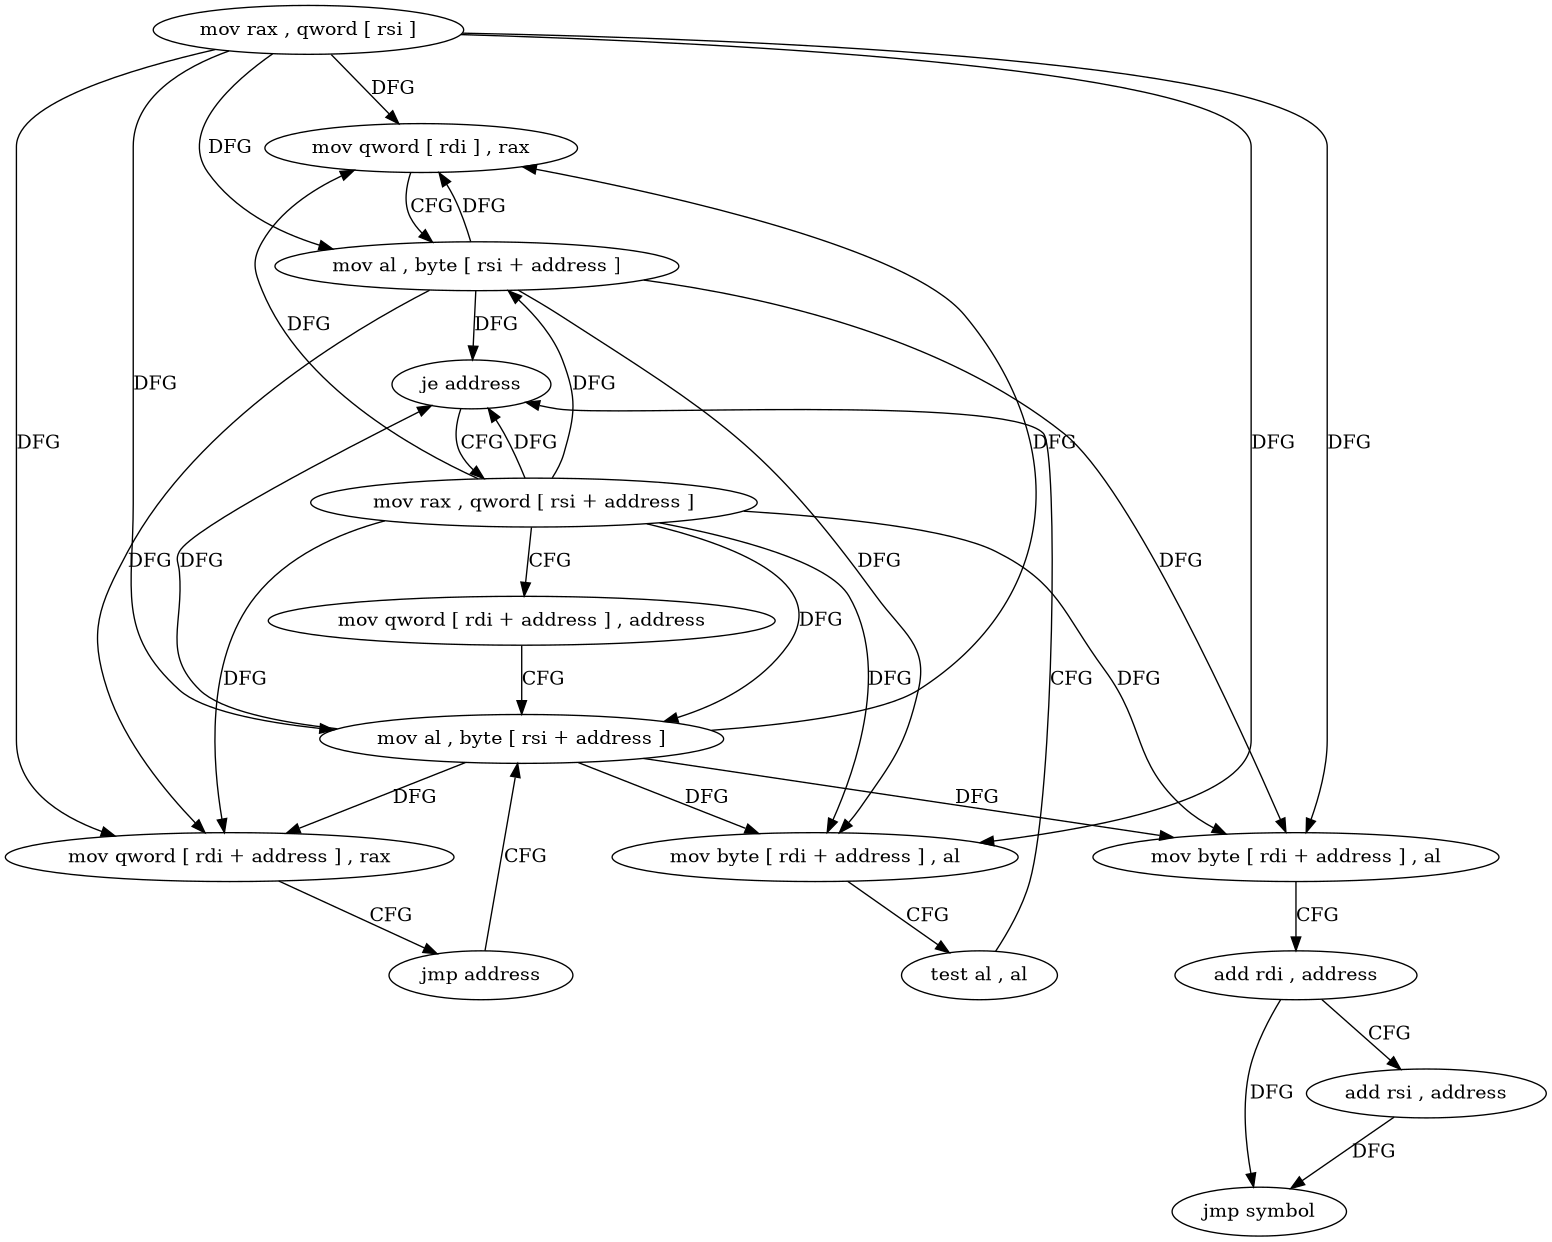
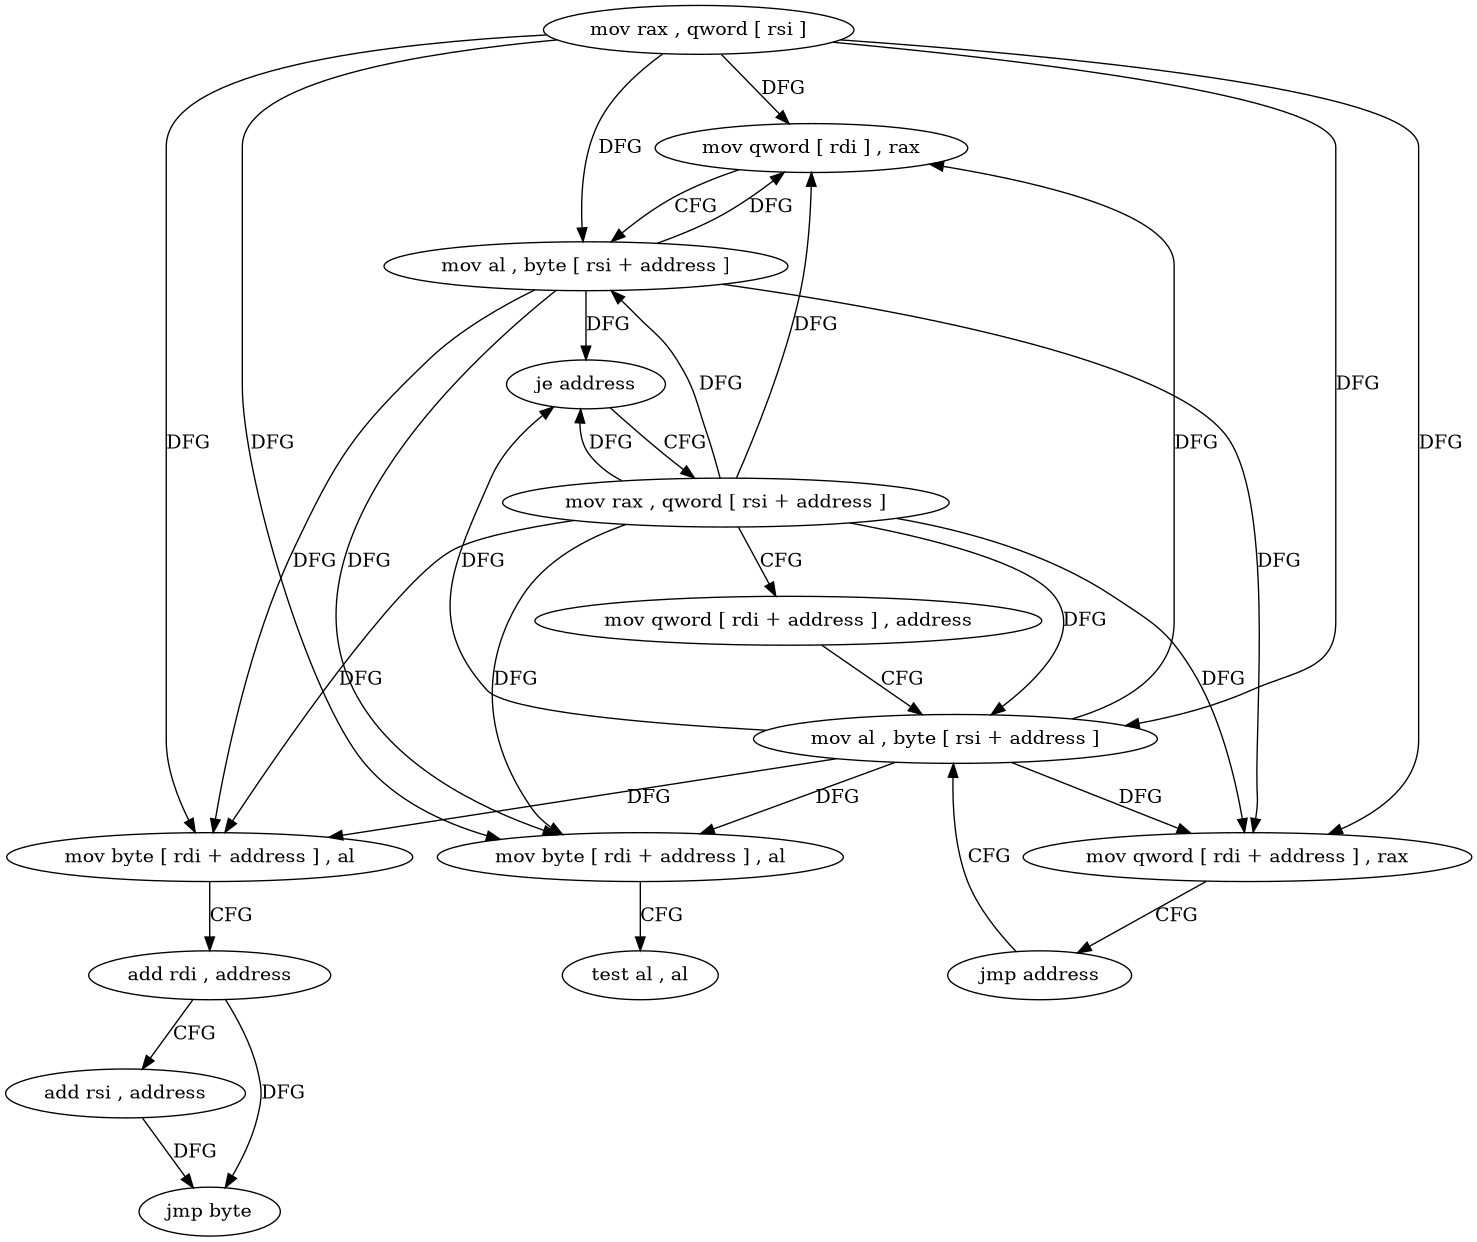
  digraph {
    n1 [label="mov rax , qword [ rsi ]"]
    n2 [label="mov qword [ rdi ] , rax"]
    n3 [label="mov al , byte [ rsi + address ]"]
    n4 [label="mov byte [ rdi + address ] , al"]
    n5 [label="mov al , byte [ rsi + address ]"]
    n6 [label="mov qword [ rdi + address ] , rax"]
    n7 [label="mov byte [ rdi + address ] , al"]
    n8 [label="je address"]
    n9 [label="test al , al"]
    n10 [label="mov rax , qword [ rsi + address ]"]
    n11 [label="jmp address"]
    n12 [label="add rdi , address"]
    n13 [label="mov qword [ rdi + address ] , address"]
    n14 [label="add rsi , address"]
-   n15 [label="jmp symbol"]
+   n15 [label="jmp byte"]
    n1 -> n2 [label=DFG]
    n1 -> n3 [label=DFG]
    n1 -> n4 [label=DFG]
    n1 -> n5 [label=DFG]
    n1 -> n6 [label=DFG]
    n1 -> n7 [label=DFG]
    n2 -> n3 [label=CFG]
    n3 -> n2 [label=DFG]
    n3 -> n4 [label=DFG]
    n3 -> n6 [label=DFG]
    n3 -> n7 [label=DFG]
    n3 -> n8 [label=DFG]
    n4 -> n9 [label=CFG]
    n5 -> n2 [label=DFG]
    n5 -> n4 [label=DFG]
    n5 -> n6 [label=DFG]
    n5 -> n7 [label=DFG]
    n5 -> n8 [label=DFG]
    n6 -> n11 [label=CFG]
    n7 -> n12 [label=CFG]
    n8 -> n10 [label=CFG]
-   n9 -> n8 [label=CFG]
    n10 -> n2 [label=DFG]
    n10 -> n3 [label=DFG]
    n10 -> n4 [label=DFG]
    n10 -> n5 [label=DFG]
    n10 -> n6 [label=DFG]
    n10 -> n7 [label=DFG]
    n10 -> n8 [label=DFG]
    n10 -> n13 [label=CFG]
    n11 -> n5 [label=CFG]
    n12 -> n14 [label=CFG]
    n12 -> n15 [label=DFG]
    n13 -> n5 [label=CFG]
    n14 -> n15 [label=DFG]
  }
